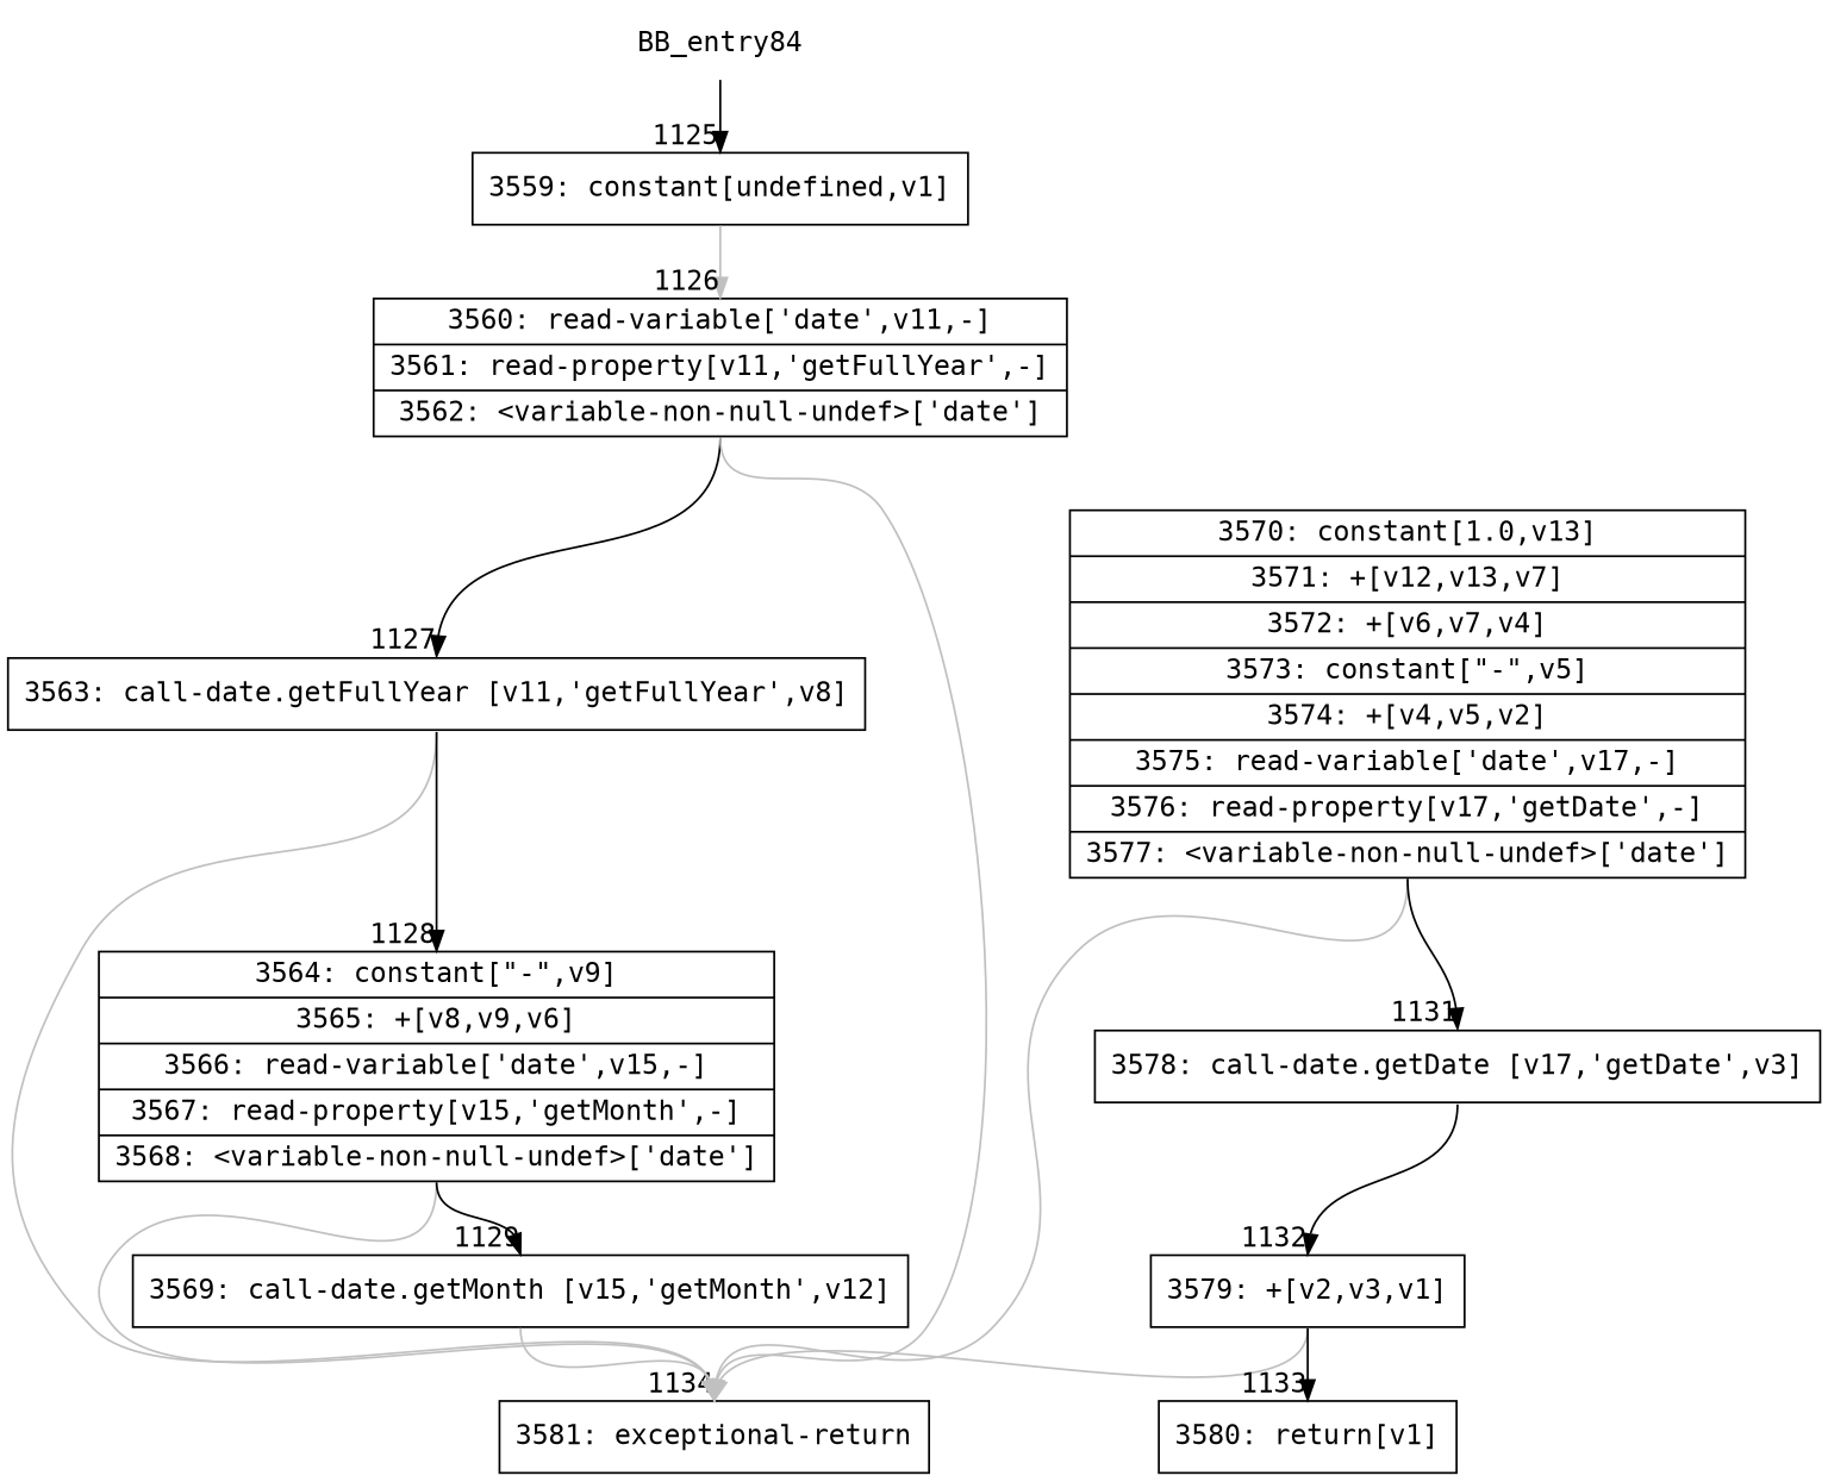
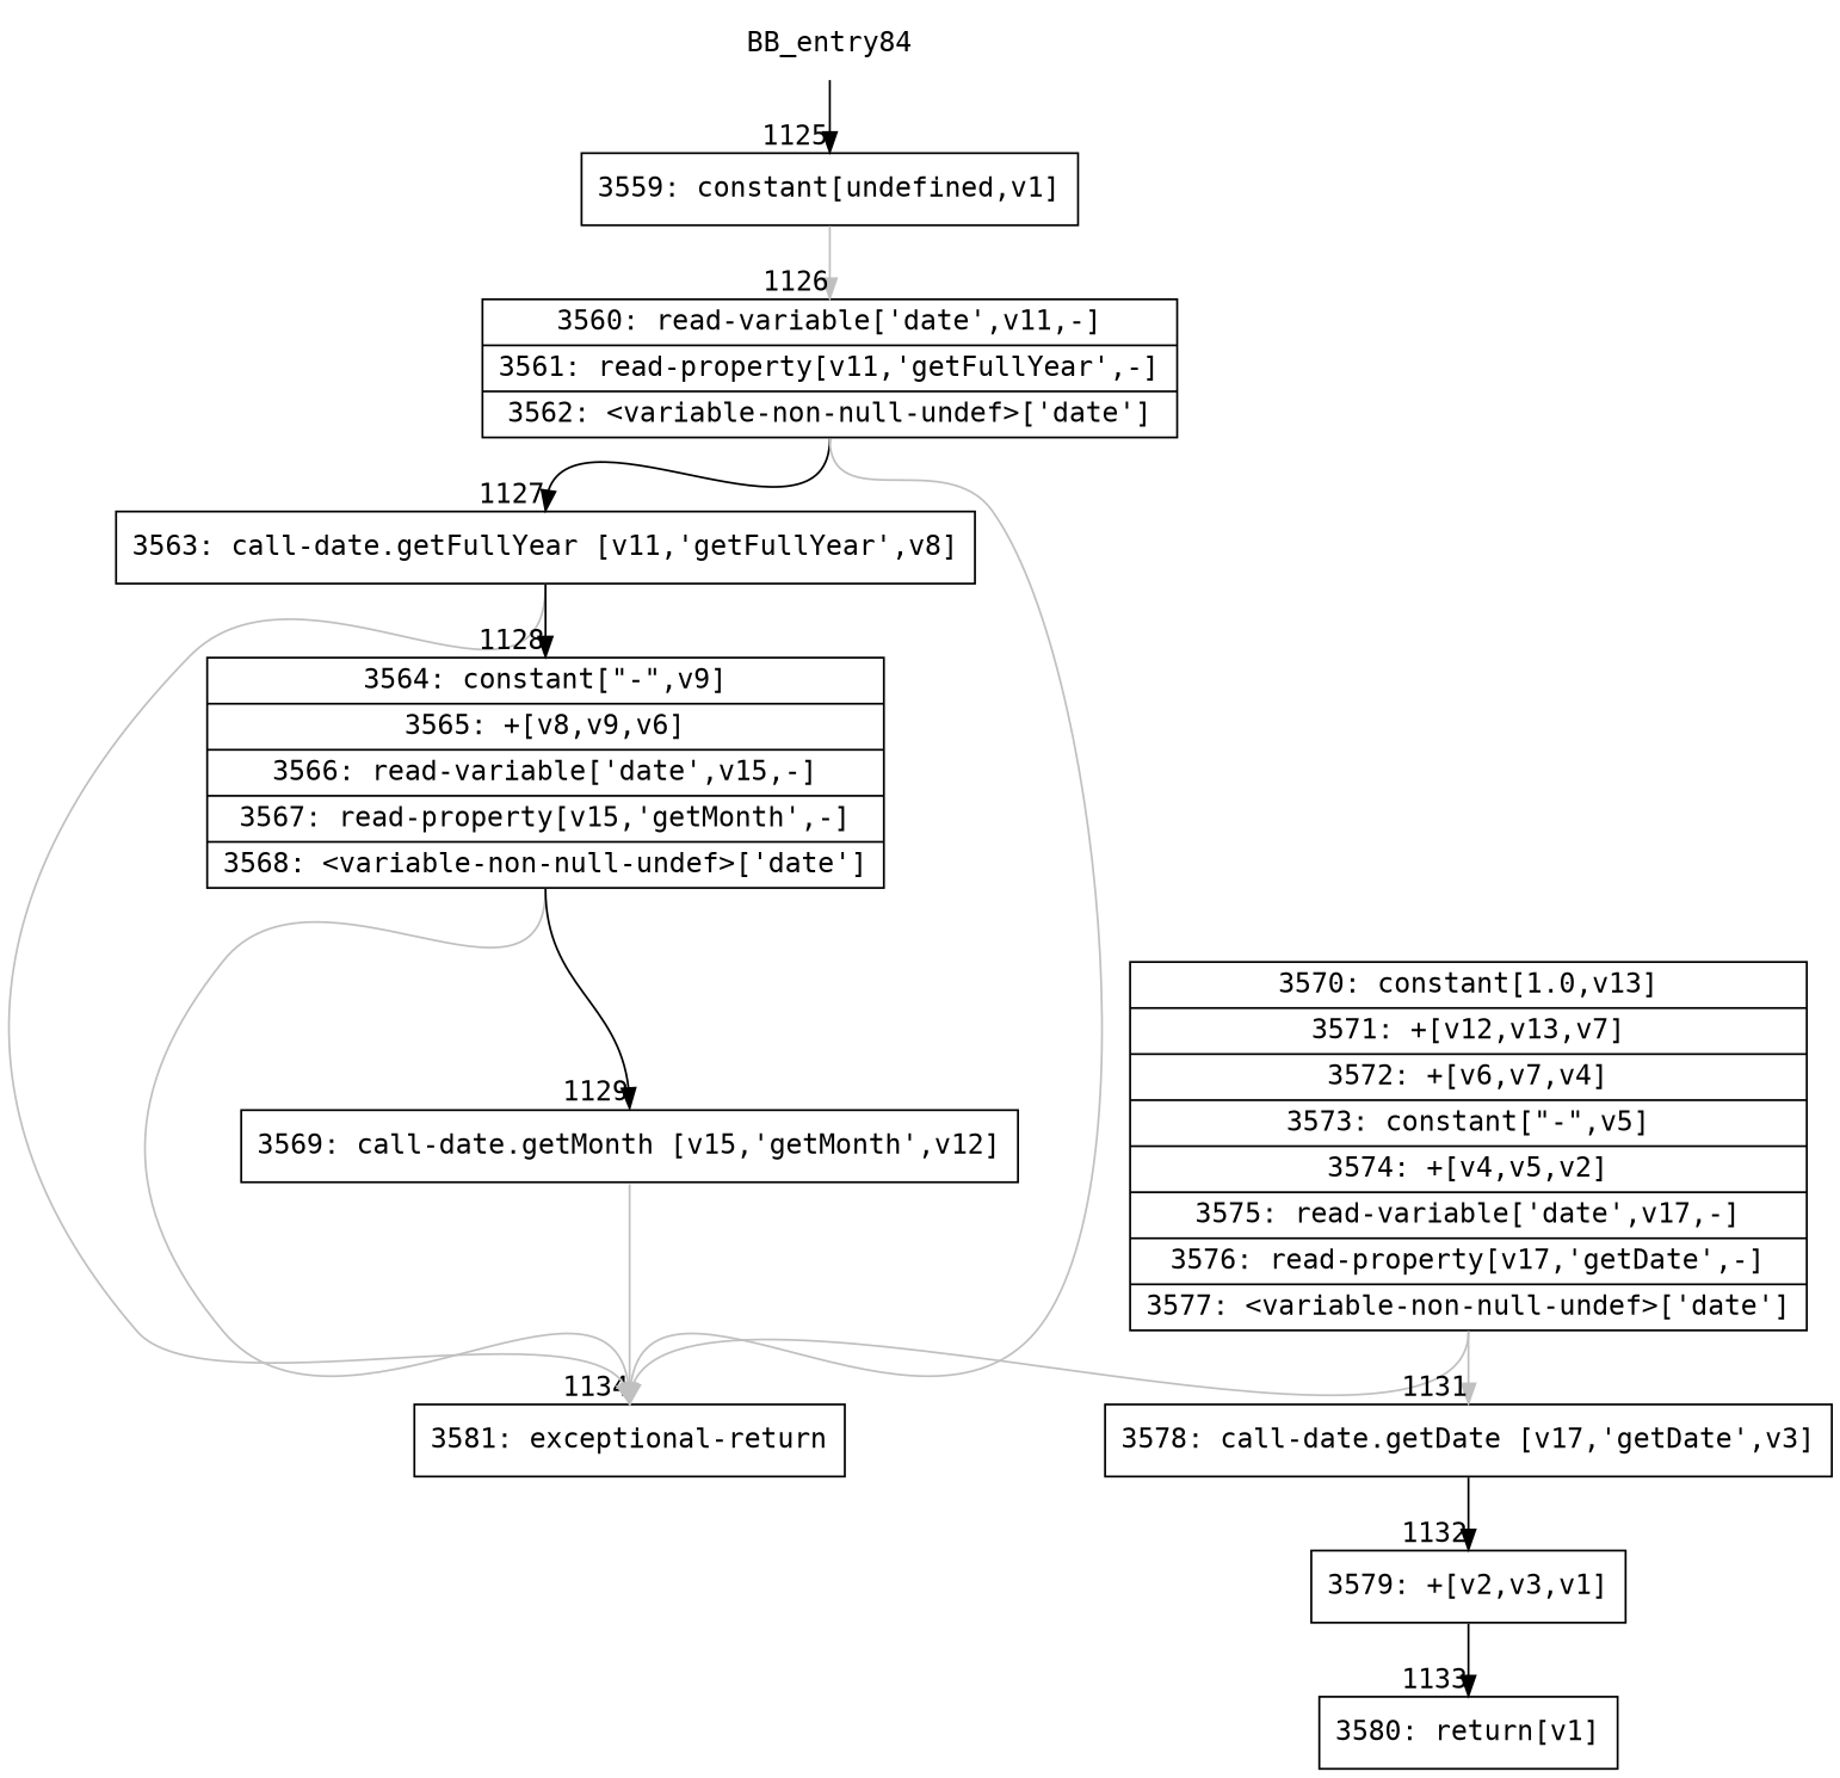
  digraph {
    fontname="DejaVu Sans Mono"
    rankdir=TD
    node [fontname="DejaVu Sans Mono" shape=record]
    edge [fontname="DejaVu Sans Mono" headport=n tailport=s]
    n1 [label=BB_entry84 shape=none]
    n2 [label="{3559: constant[undefined,v1]}"]
    n3 [label="{3560: read-variable['date',v11,-]|3561: read-property[v11,'getFullYear',-]|3562: \<variable-non-null-undef\>['date']}"]
    n4 [label="{3563: call-date.getFullYear [v11,'getFullYear',v8]}"]
    n5 [label="{3581: exceptional-return}"]
    n6 [label="{3564: constant[\"-\",v9]|3565: +[v8,v9,v6]|3566: read-variable['date',v15,-]|3567: read-property[v15,'getMonth',-]|3568: \<variable-non-null-undef\>['date']}"]
    n7 [label="{3569: call-date.getMonth [v15,'getMonth',v12]}"]
    n8 [label="{3570: constant[1.0,v13]|3571: +[v12,v13,v7]|3572: +[v6,v7,v4]|3573: constant[\"-\",v5]|3574: +[v4,v5,v2]|3575: read-variable['date',v17,-]|3576: read-property[v17,'getDate',-]|3577: \<variable-non-null-undef\>['date']}"]
    n9 [label="{3578: call-date.getDate [v17,'getDate',v3]}"]
    n10 [label="{3579: +[v2,v3,v1]}"]
    n11 [label="{3580: return[v1]}"]
    n1 -> n2 [headlabel="    1125"]
    n2 -> n3 [color=gray headlabel="      1126"]
    n3 -> n4 [headlabel="      1127"]
    n3 -> n5 [color=gray headlabel="      1134"]
    n4 -> n5 [color=gray]
    n4 -> n6 [headlabel="      1128"]
    n6 -> n5 [color=gray]
    n6 -> n7 [headlabel="      1129"]
    n7 -> n5 [color=gray]
    n8 -> n5 [color=gray]
-   n8 -> n9 [headlabel="      1131"]
+   n8 -> n9 [headlabel="      1131" color=gray]
    n9 -> n10 [headlabel="      1132"]
-   n10 -> n5 [color=gray]
    n10 -> n11 [headlabel="      1133"]
  }
